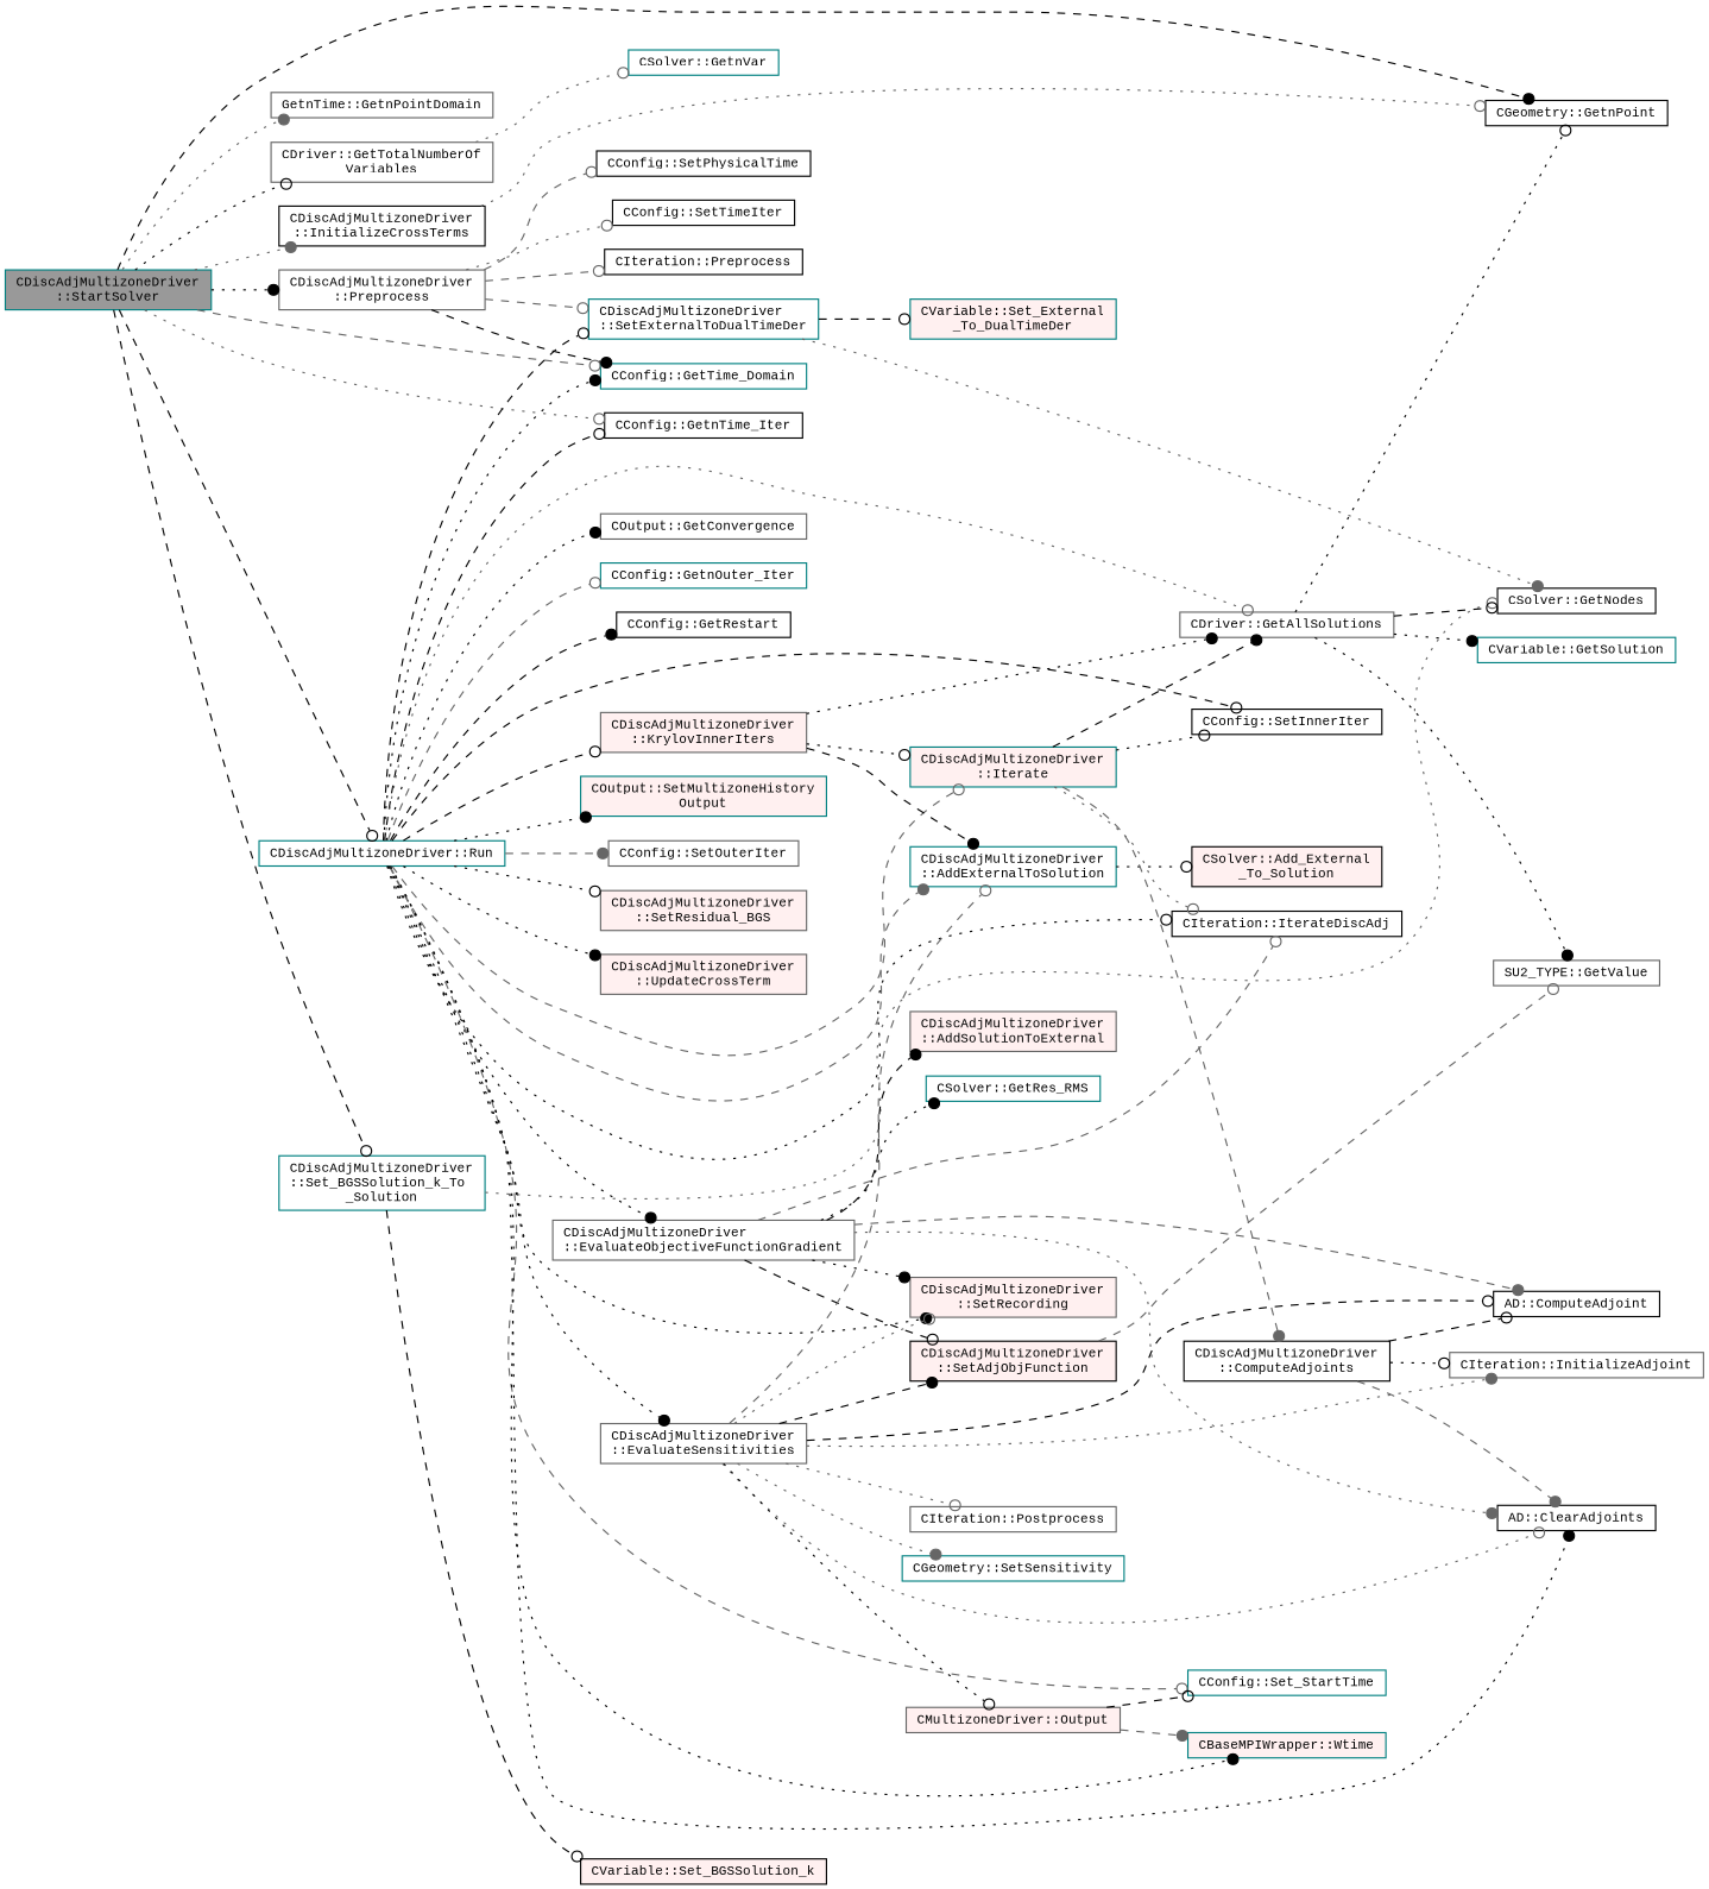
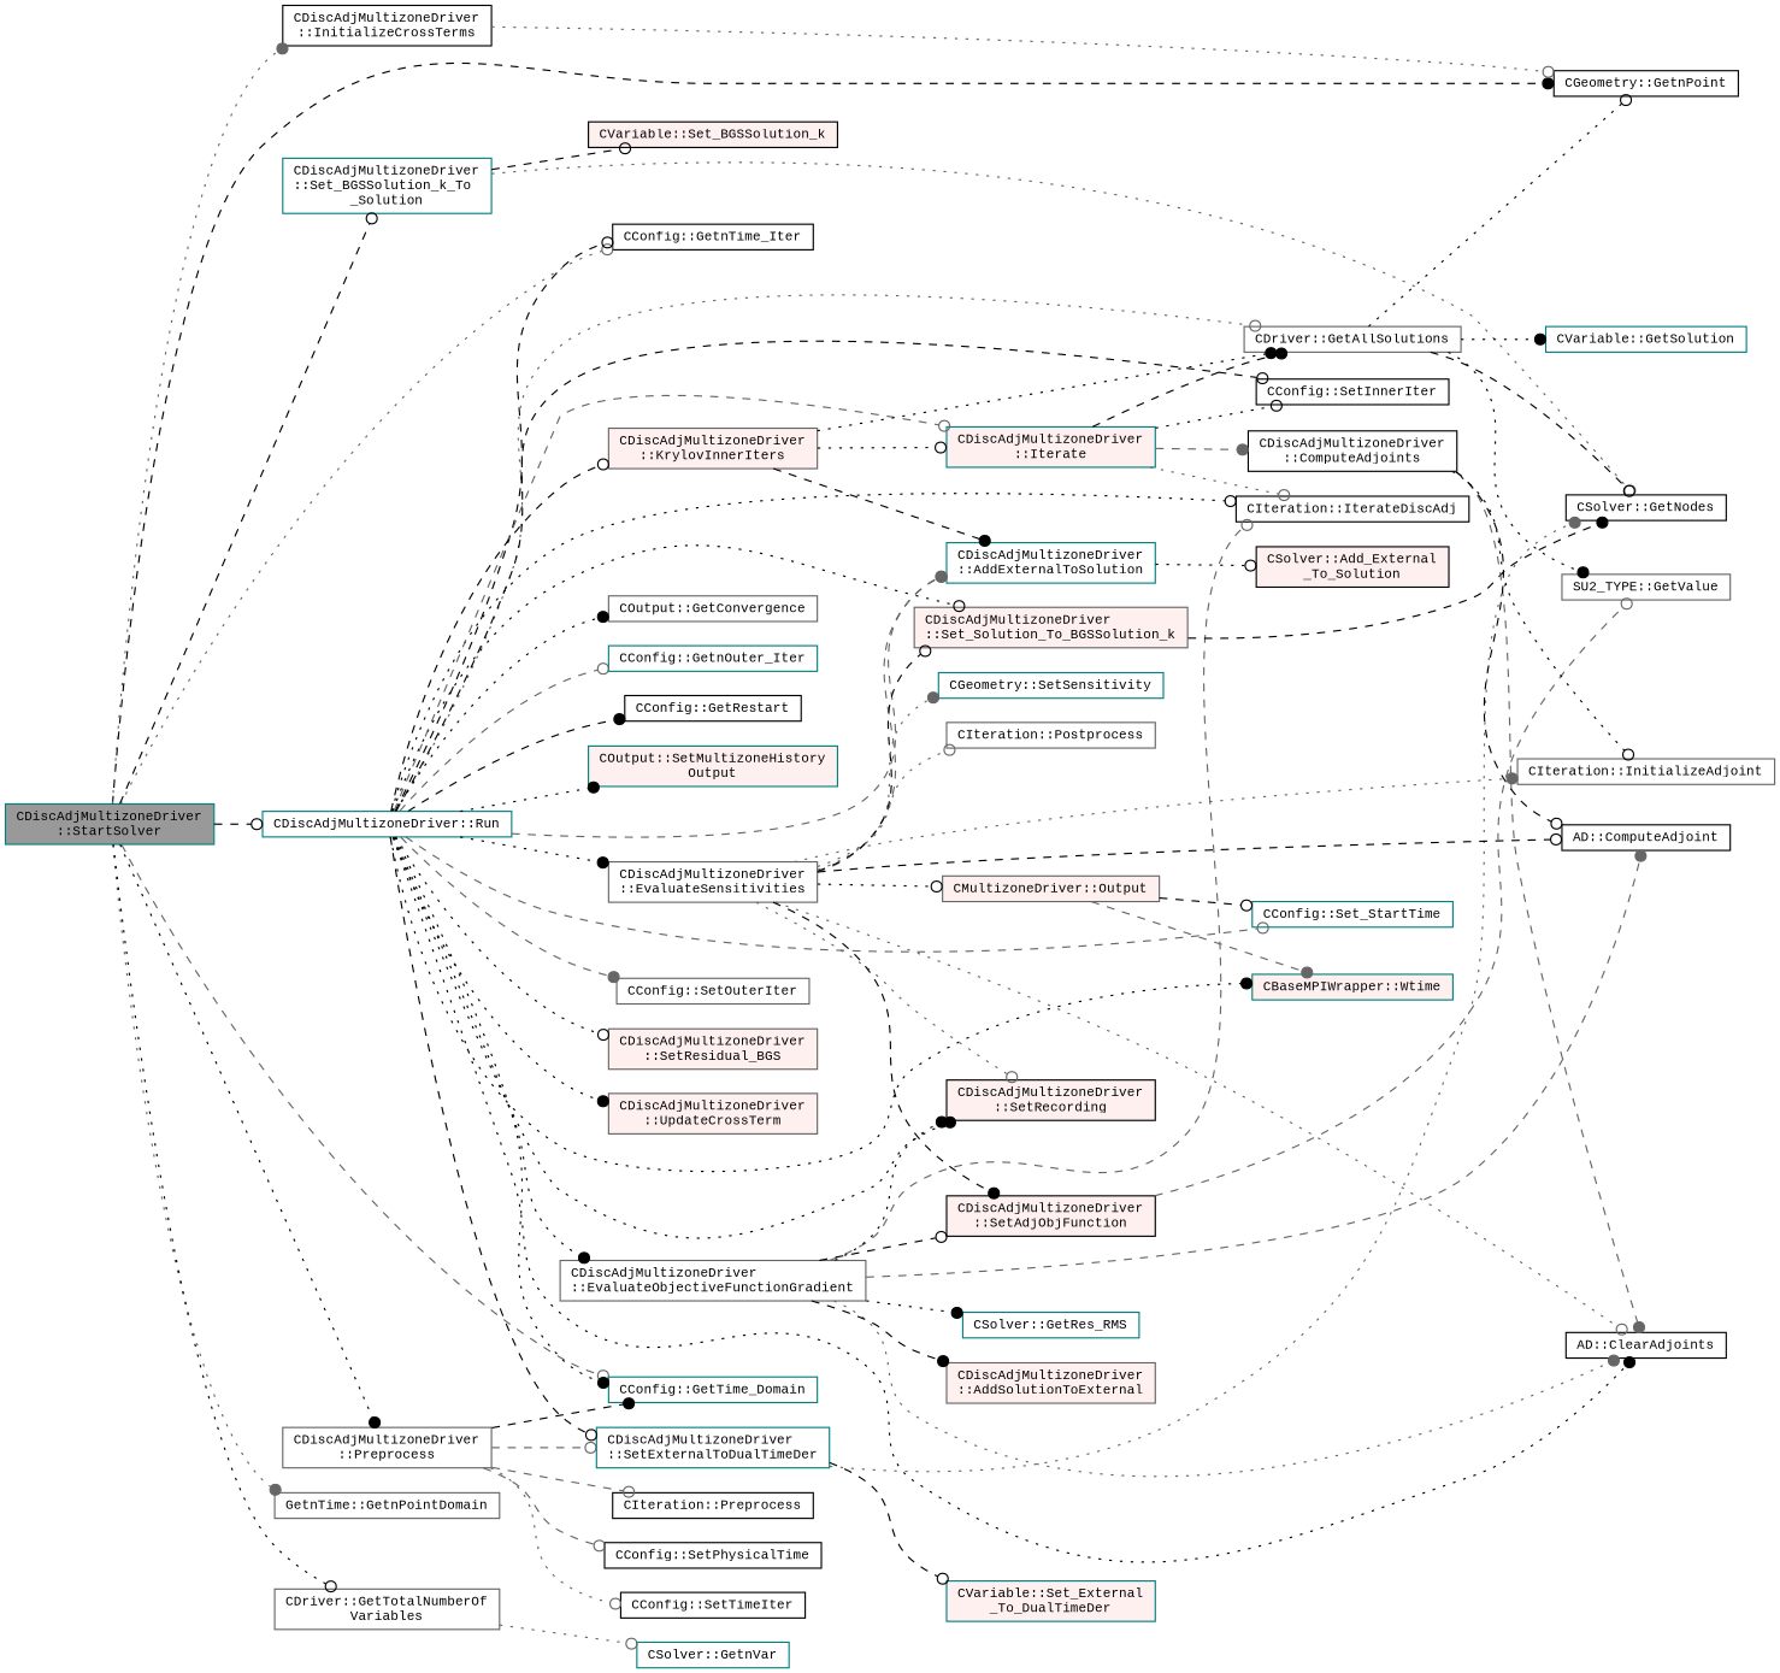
  digraph {
    fontname="Liberation Mono"
    rankdir=LR
    node [color=gray40 fillcolor=white fontname="Liberation Mono" fontsize=10 shape=box style=filled]
    edge [arrowhead=odot color=black fontname="Liberation Mono" fontsize=10 labelfontname=Helvetica labelfontsize=10 style=dotted]
    n1 [color=teal fillcolor=grey60 fontcolor=black height=0.2 label="CDiscAdjMultizoneDriver\l::StartSolver" width=0.4]
    n2 [color=black height=0.2 label="CGeometry::GetnPoint" width=0.4]
    n3 [height=0.2 label="GetnTime::GetnPointDomain" width=0.4]
    n4 [color=black height=0.2 label="CConfig::GetnTime_Iter" width=0.4]
    n5 [color=teal height=0.2 label="CConfig::GetTime_Domain" width=0.4]
    n6 [height=0.2 label="CDriver::GetTotalNumberOf\lVariables" width=0.4]
    n7 [color=black height=0.2 label="CDiscAdjMultizoneDriver\l::InitializeCrossTerms" width=0.4]
    n8 [height=0.2 label="CDiscAdjMultizoneDriver\l::Preprocess" width=0.4]
    n9 [color=teal height=0.2 label="CDiscAdjMultizoneDriver::Run" width=0.4]
    n10 [color=teal height=0.2 label="CDiscAdjMultizoneDriver\l::Set_BGSSolution_k_To\l_Solution" width=0.4]
    n11 [color=teal height=0.2 label="CSolver::GetnVar" width=0.4]
    n12 [color=black height=0.2 label="CIteration::Preprocess" width=0.4]
    n13 [color=teal height=0.2 label="CDiscAdjMultizoneDriver\l::SetExternalToDualTimeDer" width=0.4]
    n14 [color=black height=0.2 label="CConfig::SetPhysicalTime" width=0.4]
    n15 [color=black height=0.2 label="CConfig::SetTimeIter" width=0.4]
    n16 [color=teal height=0.2 label="CDiscAdjMultizoneDriver\l::AddExternalToSolution" width=0.4]
    n17 [color=black height=0.2 label="AD::ClearAdjoints" width=0.4]
    n18 [height=0.2 label="CDiscAdjMultizoneDriver\l::EvaluateObjectiveFunctionGradient" width=0.4]
    n19 [color=black height=0.2 label="CIteration::IterateDiscAdj" width=0.4]
-   n20 [fillcolor="#FFF0F0" height=0.2 label="CDiscAdjMultizoneDriver\l::SetRecording" width=0.4]
+   n20 [color=black fillcolor="#FFF0F0" height=0.2 label="CDiscAdjMultizoneDriver\l::SetRecording" width=0.4]
    n21 [height=0.2 label="CDiscAdjMultizoneDriver\l::EvaluateSensitivities" width=0.4]
    n22 [color=teal height=0.2 label="CConfig::Set_StartTime" width=0.4]
    n23 [color=teal fillcolor="#FFF0F0" height=0.2 label="CBaseMPIWrapper::Wtime" width=0.4]
+   n24 [fillcolor="#FFF0F0" height=0.2 label="CDiscAdjMultizoneDriver\l::Set_Solution_To_BGSSolution_k" width=0.4]
    n25 [height=0.2 label="CDriver::GetAllSolutions" width=0.4]
    n26 [height=0.2 label="COutput::GetConvergence" width=0.4]
    n27 [color=teal height=0.2 label="CConfig::GetnOuter_Iter" width=0.4]
    n28 [color=black height=0.2 label="CConfig::GetRestart" width=0.4]
    n29 [color=teal fillcolor="#FFF0F0" height=0.2 label="CDiscAdjMultizoneDriver\l::Iterate" width=0.4]
    n30 [color=black height=0.2 label="CConfig::SetInnerIter" width=0.4]
    n31 [fillcolor="#FFF0F0" height=0.2 label="CDiscAdjMultizoneDriver\l::KrylovInnerIters" width=0.4]
    n32 [color=teal fillcolor="#FFF0F0" height=0.2 label="COutput::SetMultizoneHistory\lOutput" width=0.4]
    n33 [height=0.2 label="CConfig::SetOuterIter" width=0.4]
    n34 [fillcolor="#FFF0F0" height=0.2 label="CDiscAdjMultizoneDriver\l::SetResidual_BGS" width=0.4]
    n35 [fillcolor="#FFF0F0" height=0.2 label="CDiscAdjMultizoneDriver\l::UpdateCrossTerm" width=0.4]
    n36 [color=black height=0.2 label="CSolver::GetNodes" width=0.4]
    n37 [color=black fillcolor="#FFF0F0" height=0.2 label="CVariable::Set_BGSSolution_k" width=0.4]
    n38 [color=teal fillcolor="#FFF0F0" height=0.2 label="CVariable::Set_External\l_To_DualTimeDer" width=0.4]
    n39 [color=black fillcolor="#FFF0F0" height=0.2 label="CSolver::Add_External\l_To_Solution" width=0.4]
    n40 [fillcolor="#FFF0F0" height=0.2 label="CDiscAdjMultizoneDriver\l::AddSolutionToExternal" width=0.4]
    n41 [color=black height=0.2 label="AD::ComputeAdjoint" width=0.4]
    n42 [color=teal height=0.2 label="CSolver::GetRes_RMS" width=0.4]
    n43 [color=black fillcolor="#FFF0F0" height=0.2 label="CDiscAdjMultizoneDriver\l::SetAdjObjFunction" width=0.4]
    n44 [height=0.2 label="CIteration::InitializeAdjoint" width=0.4]
    n45 [fillcolor="#FFF0F0" height=0.2 label="CMultizoneDriver::Output" width=0.4]
    n46 [height=0.2 label="CIteration::Postprocess" width=0.4]
    n47 [color=teal height=0.2 label="CGeometry::SetSensitivity" width=0.4]
    n48 [height=0.2 label="SU2_TYPE::GetValue" width=0.4]
    n49 [color=teal height=0.2 label="CVariable::GetSolution" width=0.4]
    n50 [color=black height=0.2 label="CDiscAdjMultizoneDriver\l::ComputeAdjoints" width=0.4]
    n1 -> n2 [arrowhead=dot style=dashed]
    n1 -> n3 [arrowhead=dot color=gray40]
    n1 -> n4 [color=gray40]
    n1 -> n5 [color=gray40 style=dashed]
    n1 -> n6
    n1 -> n7 [arrowhead=dot color=gray40]
    n1 -> n8 [arrowhead=dot]
    n1 -> n9 [style=dashed]
    n1 -> n10 [style=dashed]
    n6 -> n11 [color=gray40]
    n7 -> n2 [color=gray40]
    n8 -> n5 [arrowhead=dot style=dashed]
    n8 -> n12 [color=gray40 style=dashed]
    n8 -> n13 [color=gray40 style=dashed]
    n8 -> n14 [color=gray40 style=dashed]
    n8 -> n15 [color=gray40]
    n9 -> n4 [style=dashed]
    n9 -> n5 [arrowhead=dot]
    n9 -> n13 [style=dashed]
    n9 -> n16 [arrowhead=dot color=gray40 style=dashed]
    n9 -> n17 [arrowhead=dot]
    n9 -> n18 [arrowhead=dot]
    n9 -> n19
    n9 -> n20 [arrowhead=dot]
    n9 -> n21 [arrowhead=dot]
    n9 -> n22 [color=gray40 style=dashed]
    n9 -> n23 [arrowhead=dot]
+   n9 -> n24
    n9 -> n25 [color=gray40]
    n9 -> n26 [arrowhead=dot]
    n9 -> n27 [color=gray40 style=dashed]
    n9 -> n28 [arrowhead=dot style=dashed]
    n9 -> n29 [color=gray40 style=dashed]
    n9 -> n30 [style=dashed]
    n9 -> n31 [style=dashed]
    n9 -> n32 [arrowhead=dot]
    n9 -> n33 [arrowhead=dot color=gray40 style=dashed]
    n9 -> n34
    n9 -> n35 [arrowhead=dot]
    n10 -> n36 [color=gray40]
    n10 -> n37 [style=dashed]
    n13 -> n36 [arrowhead=dot color=gray40]
    n13 -> n38 [style=dashed]
    n16 -> n39
    n18 -> n17 [arrowhead=dot color=gray40]
    n18 -> n19 [color=gray40 style=dashed]
    n18 -> n20 [arrowhead=dot]
    n18 -> n40 [arrowhead=dot style=dashed]
    n18 -> n41 [arrowhead=dot color=gray40 style=dashed]
    n18 -> n42 [arrowhead=dot]
    n18 -> n43 [style=dashed]
    n21 -> n16 [color=gray40 style=dashed]
    n21 -> n17 [color=gray40]
    n21 -> n20 [color=gray40]
+   n21 -> n24 [style=dashed]
    n21 -> n41 [style=dashed]
    n21 -> n43 [arrowhead=dot style=dashed]
    n21 -> n44 [arrowhead=dot color=gray40]
    n21 -> n45
    n21 -> n46 [color=gray40]
    n21 -> n47 [arrowhead=dot color=gray40]
+   n24 -> n36 [arrowhead=dot style=dashed]
    n25 -> n2
    n25 -> n36 [style=dashed]
    n25 -> n48 [arrowhead=dot]
    n25 -> n49 [arrowhead=dot]
    n29 -> n19 [color=gray40]
    n29 -> n25 [arrowhead=dot style=dashed]
    n29 -> n30
    n29 -> n50 [arrowhead=dot color=gray40 style=dashed]
    n31 -> n16 [arrowhead=dot style=dashed]
    n31 -> n25 [arrowhead=dot]
    n31 -> n29
    n43 -> n48 [color=gray40 style=dashed]
    n45 -> n22 [style=dashed]
    n45 -> n23 [arrowhead=dot color=gray40 style=dashed]
    n50 -> n17 [arrowhead=dot color=gray40 style=dashed]
    n50 -> n41 [style=dashed]
    n50 -> n44
  }
